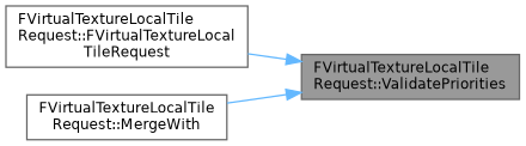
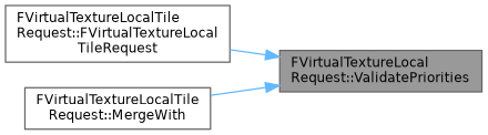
  digraph {
    rankdir=RL
    node [color=grey40 fillcolor=white fontname=Helvetica fontsize=10 shape=box style=filled]
    edge [color=steelblue1 dir=back fontname=Helvetica fontsize=10 labelfontname=Helvetica labelfontsize=10 style=solid]
-   n1 [color=gray40 fillcolor=grey60 fontcolor=black height=0.2 label="FVirtualTextureLocalTile\lRequest::ValidatePriorities" width=0.4]
+   n1 [color=gray40 fillcolor=grey60 fontcolor=black height=0.2 label="FVirtualTextureLocal\lRequest::ValidatePriorities" width=0.4]
    n2 [height=0.2 label="FVirtualTextureLocalTile\lRequest::FVirtualTextureLocal\lTileRequest" width=0.4]
    n3 [height=0.2 label="FVirtualTextureLocalTile\lRequest::MergeWith" width=0.4]
    n1 -> n2
    n1 -> n3
  }
